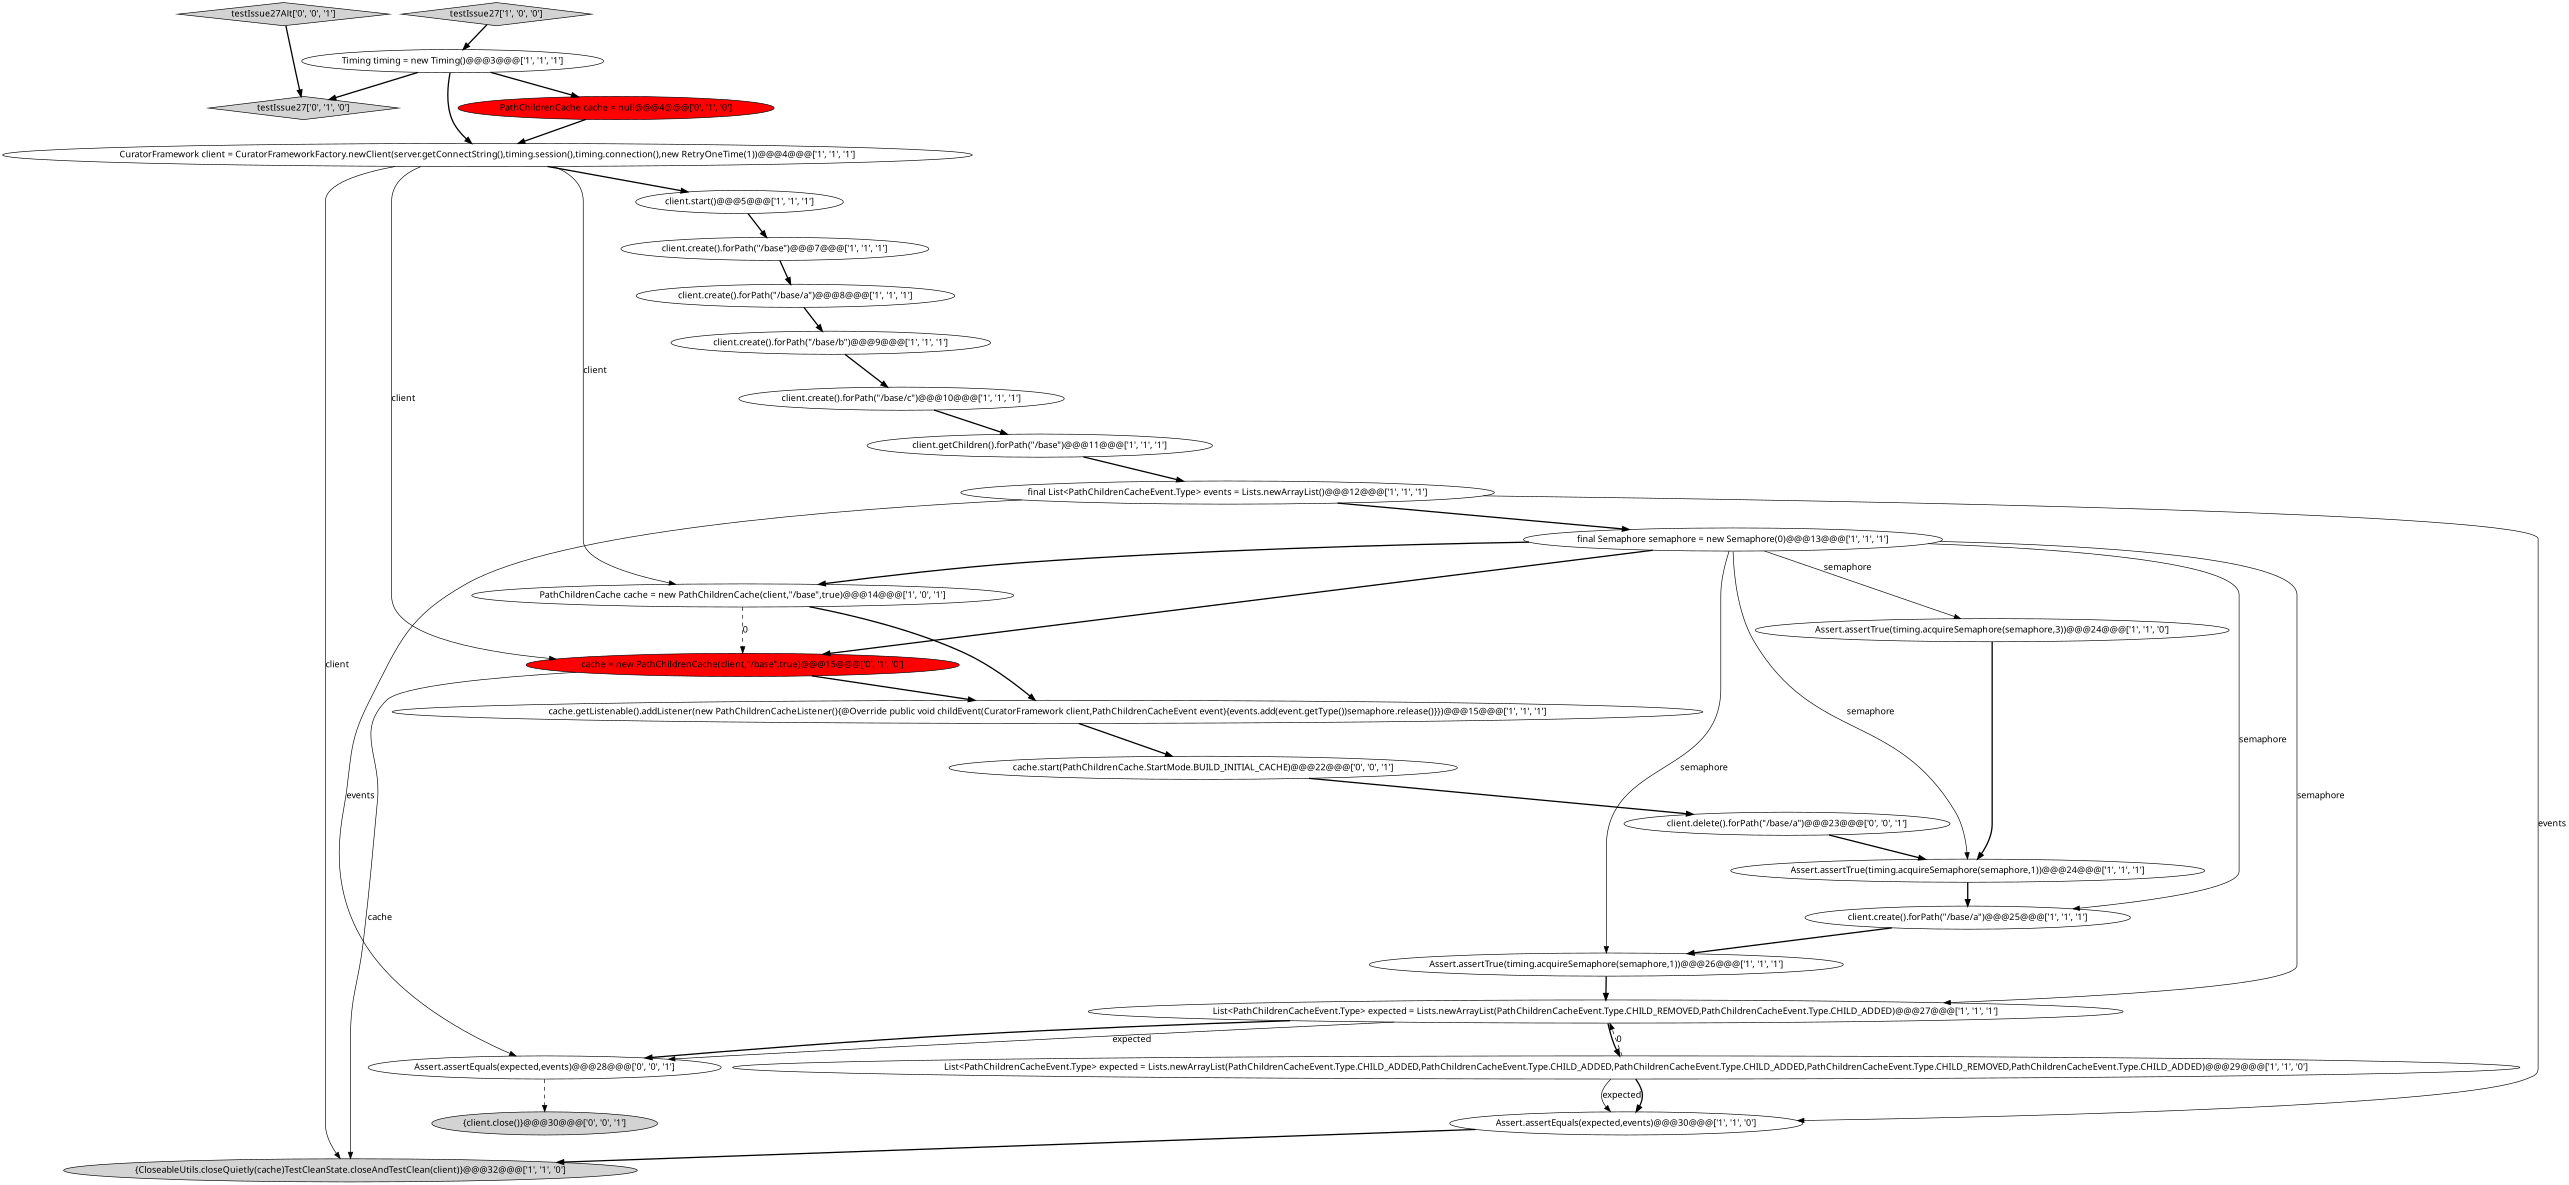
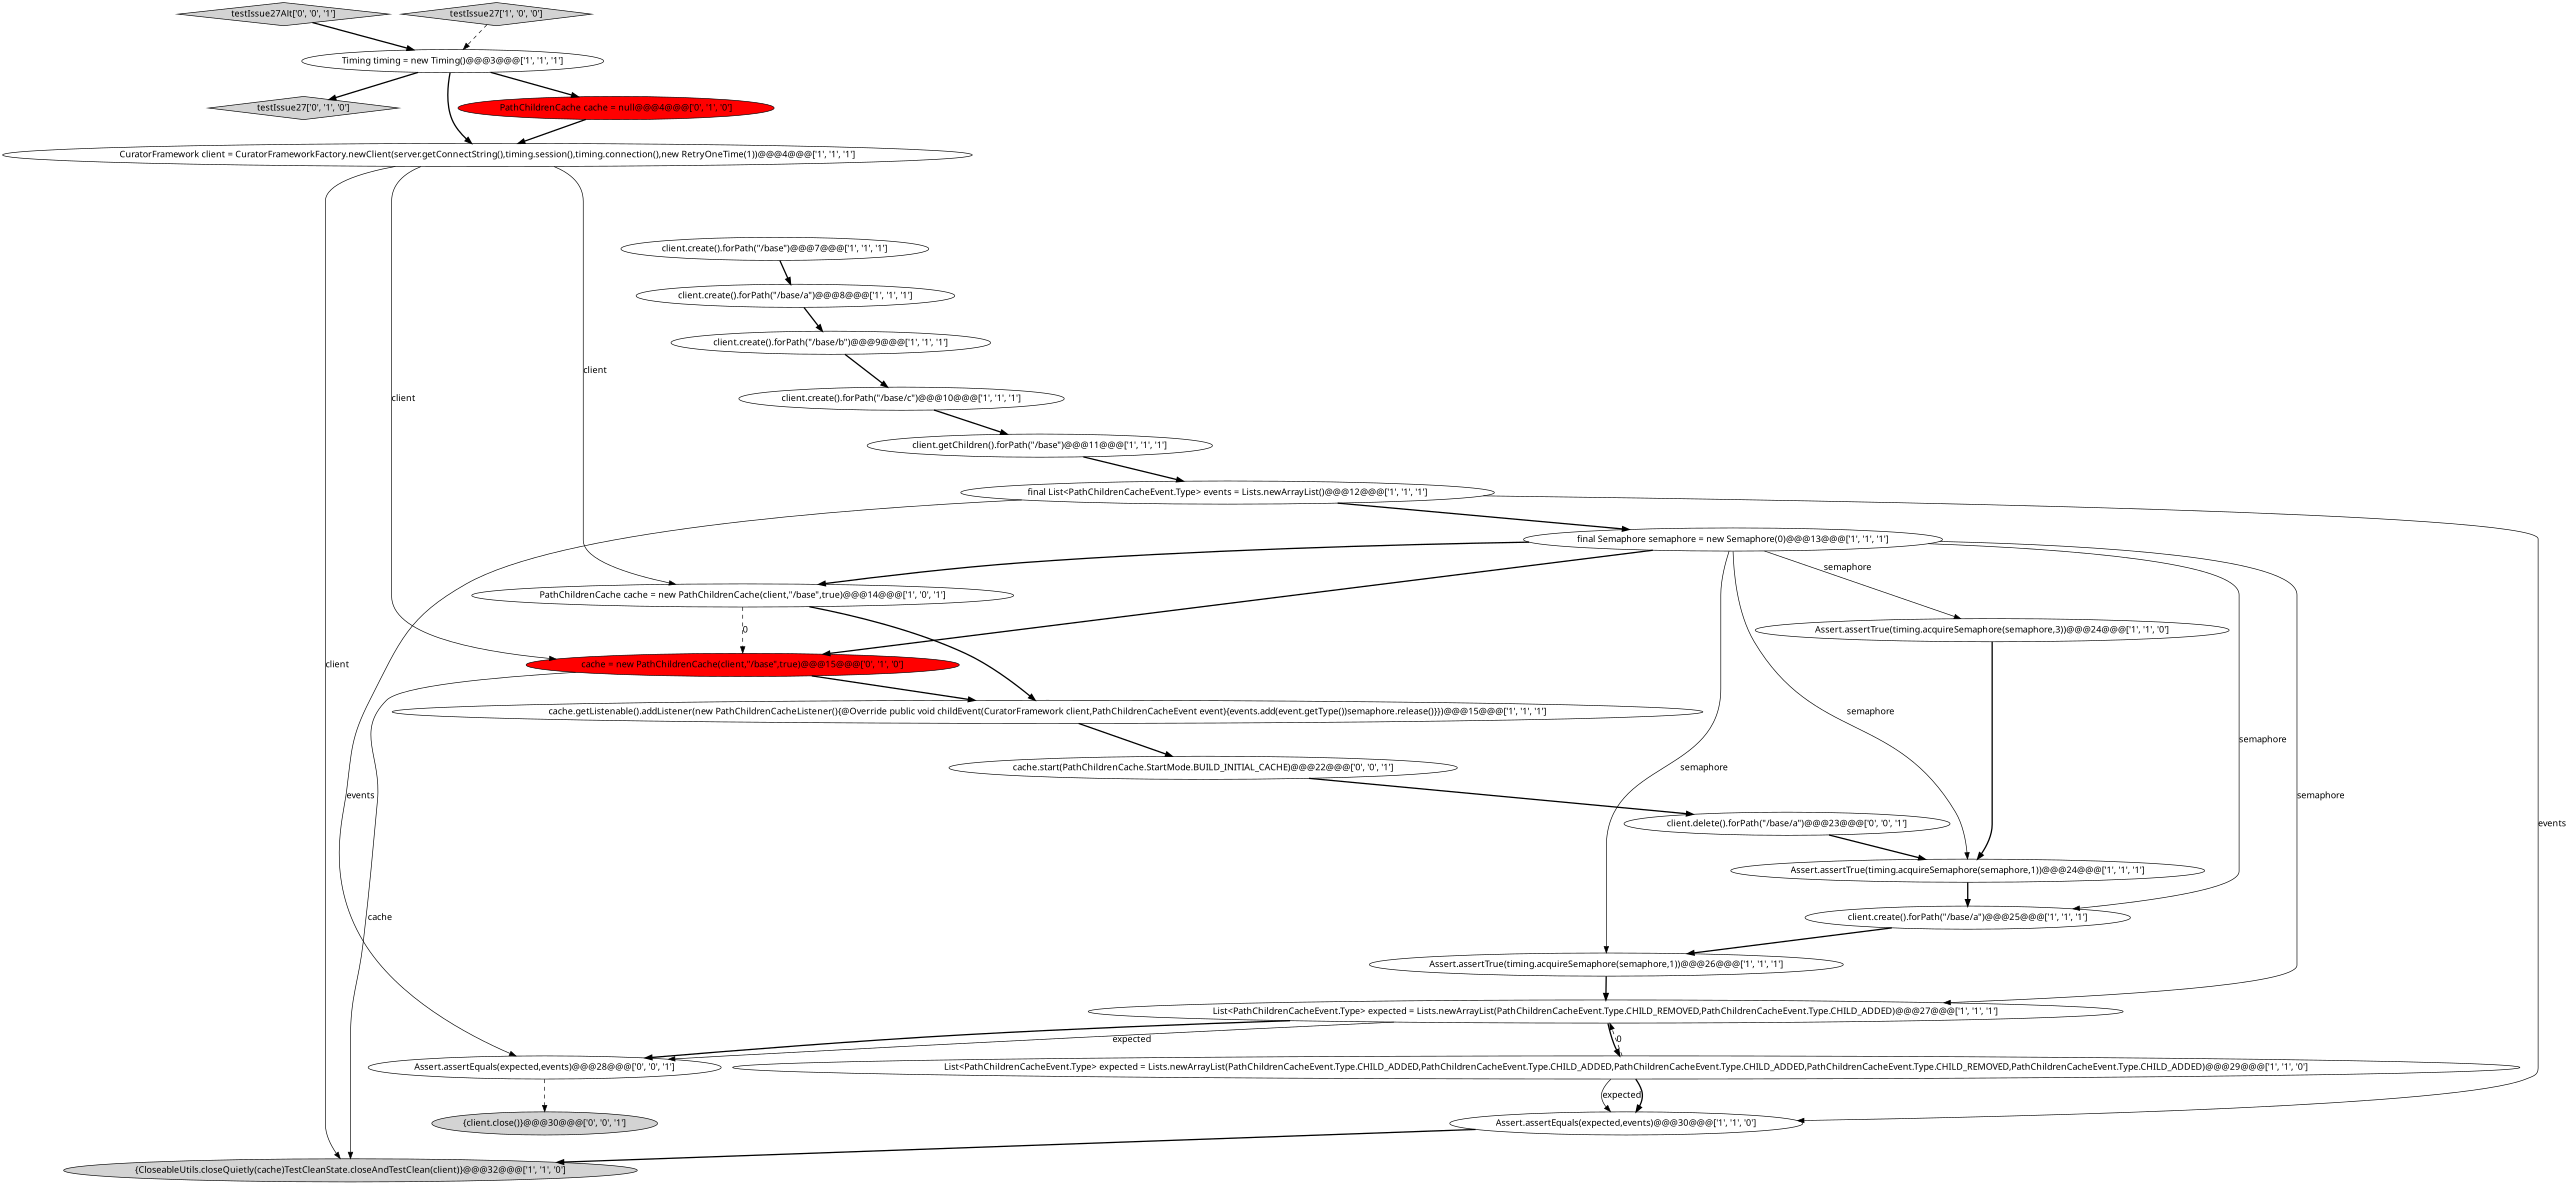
  digraph {
    fontname="Noto Sans"
    node [fillcolor=white fontname="Noto Sans" shape=ellipse style=filled]
    edge [fontname="Noto Sans" style=bold]
    n1 [label="client.getChildren().forPath(\"/base\")@@@11@@@['1', '1', '1']"]
    n2 [label="final List<PathChildrenCacheEvent.Type> events = Lists.newArrayList()@@@12@@@['1', '1', '1']"]
    n3 [label="Assert.assertEquals(expected,events)@@@28@@@['0', '0', '1']"]
    n4 [label="final Semaphore semaphore = new Semaphore(0)@@@13@@@['1', '1', '1']"]
    n5 [label="Assert.assertEquals(expected,events)@@@30@@@['1', '1', '0']"]
    n6 [label="client.create().forPath(\"/base/c\")@@@10@@@['1', '1', '1']"]
    n7 [label="Assert.assertTrue(timing.acquireSemaphore(semaphore,3))@@@24@@@['1', '1', '0']"]
    n8 [label="Assert.assertTrue(timing.acquireSemaphore(semaphore,1))@@@24@@@['1', '1', '1']"]
    n9 [label="client.create().forPath(\"/base/a\")@@@25@@@['1', '1', '1']"]
    n10 [fillcolor=lightgray label="{CloseableUtils.closeQuietly(cache)TestCleanState.closeAndTestClean(client)}@@@32@@@['1', '1', '0']"]
-   n11 [label="client.start()@@@5@@@['1', '1', '1']"]
    n12 [label="client.create().forPath(\"/base\")@@@7@@@['1', '1', '1']"]
    n13 [label="client.create().forPath(\"/base/a\")@@@8@@@['1', '1', '1']"]
    n14 [label="client.delete().forPath(\"/base/a\")@@@23@@@['0', '0', '1']"]
    n15 [label="Assert.assertTrue(timing.acquireSemaphore(semaphore,1))@@@26@@@['1', '1', '1']"]
    n16 [label="client.create().forPath(\"/base/b\")@@@9@@@['1', '1', '1']"]
    n17 [label="List<PathChildrenCacheEvent.Type> expected = Lists.newArrayList(PathChildrenCacheEvent.Type.CHILD_REMOVED,PathChildrenCacheEvent.Type.CHILD_ADDED)@@@27@@@['1', '1', '1']"]
    n18 [label="List<PathChildrenCacheEvent.Type> expected = Lists.newArrayList(PathChildrenCacheEvent.Type.CHILD_ADDED,PathChildrenCacheEvent.Type.CHILD_ADDED,PathChildrenCacheEvent.Type.CHILD_ADDED,PathChildrenCacheEvent.Type.CHILD_REMOVED,PathChildrenCacheEvent.Type.CHILD_ADDED)@@@29@@@['1', '1', '0']"]
    n19 [fillcolor=lightgray label="{client.close()}@@@30@@@['0', '0', '1']"]
    n20 [fillcolor=red label="PathChildrenCache cache = null@@@4@@@['0', '1', '0']"]
    n21 [label="CuratorFramework client = CuratorFrameworkFactory.newClient(server.getConnectString(),timing.session(),timing.connection(),new RetryOneTime(1))@@@4@@@['1', '1', '1']"]
    n22 [label="PathChildrenCache cache = new PathChildrenCache(client,\"/base\",true)@@@14@@@['1', '0', '1']"]
    n23 [fillcolor=red label="cache = new PathChildrenCache(client,\"/base\",true)@@@15@@@['0', '1', '0']"]
    n24 [label="cache.getListenable().addListener(new PathChildrenCacheListener(){@Override public void childEvent(CuratorFramework client,PathChildrenCacheEvent event){events.add(event.getType())semaphore.release()}})@@@15@@@['1', '1', '1']"]
    n25 [fillcolor=lightgray label="testIssue27Alt['0', '0', '1']" shape=diamond]
    n26 [label="Timing timing = new Timing()@@@3@@@['1', '1', '1']"]
    n27 [fillcolor=lightgray label="testIssue27['0', '1', '0']" shape=diamond]
    n28 [fillcolor=lightgray label="testIssue27['1', '0', '0']" shape=diamond]
    n29 [label="cache.start(PathChildrenCache.StartMode.BUILD_INITIAL_CACHE)@@@22@@@['0', '0', '1']"]
    n1 -> n2
    n2 -> n3 [label=events style=solid]
    n2 -> n4
    n2 -> n5 [label=events style=solid]
    n3 -> n19 [style=dashed]
    n4 -> n7 [label=semaphore style=solid]
    n4 -> n8 [label=semaphore style=solid]
    n4 -> n9 [label=semaphore style=solid]
    n4 -> n15 [label=semaphore style=solid]
    n4 -> n17 [label=semaphore style=solid]
    n4 -> n22
    n4 -> n23
    n5 -> n10
    n6 -> n1
    n7 -> n8
    n8 -> n9
    n9 -> n15
-   n11 -> n12
    n12 -> n13
    n13 -> n16
    n14 -> n8
    n15 -> n17
    n16 -> n6
    n17 -> n3 [label=expected style=solid]
    n17 -> n3
    n17 -> n18
    n18 -> n5 [label=expected style=solid]
    n18 -> n5
    n18 -> n17 [label=0 style=dashed]
    n20 -> n21
    n21 -> n10 [label=client style=solid]
-   n21 -> n11
    n21 -> n22 [label=client style=solid]
    n21 -> n23 [label=client style=solid]
    n22 -> n23 [label=0 style=dashed]
    n22 -> n24
    n23 -> n10 [label=cache style=solid]
    n23 -> n24
    n24 -> n29
-   n25 -> n27
+   n25 -> n26
    n26 -> n20
    n26 -> n21
    n26 -> n27
-   n28 -> n26
+   n28 -> n26 [style=dashed]
    n29 -> n14
  }
